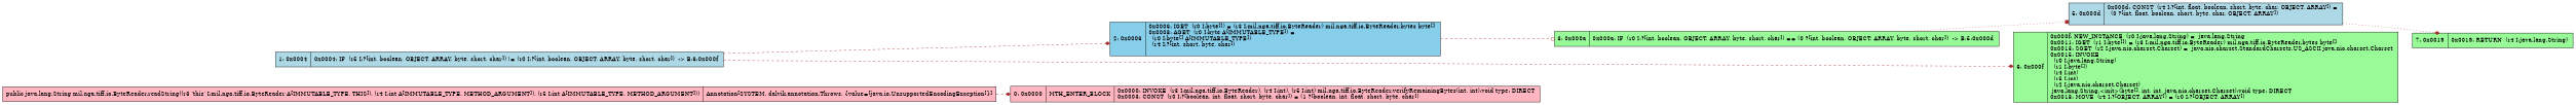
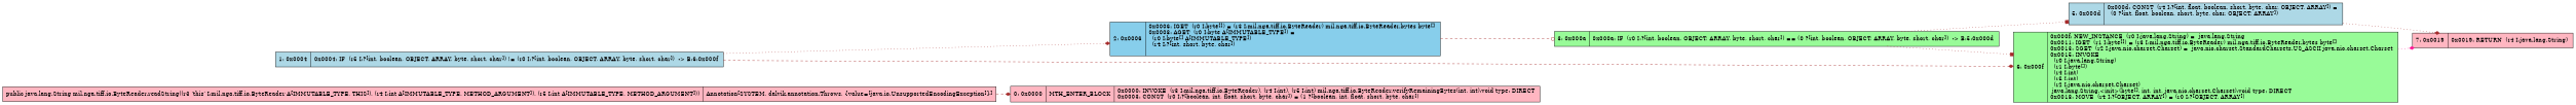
  digraph {
    rankdir=LR
    node [fillcolor=palegreen shape=record style=filled]
    edge [arrowhead=diamond color=brown style=dashed]
    n1 [fillcolor=lightpink label="{0\:\ 0x0000|MTH_ENTER_BLOCK\l|0x0000: INVOKE  (r3 I:mil.nga.tiff.io.ByteReader), (r4 I:int), (r5 I:int) mil.nga.tiff.io.ByteReader.verifyRemainingBytes(int, int):void type: DIRECT \l0x0003: CONST  (r0 I:?[boolean, int, float, short, byte, char]) = (1 ?[boolean, int, float, short, byte, char]) \l}"]
    n2 [fillcolor=lightblue label="{1\:\ 0x0004|0x0004: IF  (r5 I:?[int, boolean, OBJECT, ARRAY, byte, short, char]) != (r0 I:?[int, boolean, OBJECT, ARRAY, byte, short, char])  \-\> B:6:0x000f \l}"]
    n3 [fillcolor=skyblue label="{2\:\ 0x0006|0x0006: IGET  (r0 I:byte[]) = (r3 I:mil.nga.tiff.io.ByteReader) mil.nga.tiff.io.ByteReader.bytes byte[] \l0x0008: AGET  (r0 I:byte A[IMMUTABLE_TYPE]) = \l  (r0 I:byte[] A[IMMUTABLE_TYPE])\l  (r4 I:?[int, short, byte, char])\l \l}"]
    n4 [label="{6\:\ 0x000f|0x000f: NEW_INSTANCE  (r0 I:java.lang.String) =  java.lang.String \l0x0011: IGET  (r1 I:byte[]) = (r3 I:mil.nga.tiff.io.ByteReader) mil.nga.tiff.io.ByteReader.bytes byte[] \l0x0013: SGET  (r2 I:java.nio.charset.Charset) =  java.nio.charset.StandardCharsets.US_ASCII java.nio.charset.Charset \l0x0015: INVOKE  \l  (r0 I:java.lang.String)\l  (r1 I:byte[])\l  (r4 I:int)\l  (r5 I:int)\l  (r2 I:java.nio.charset.Charset)\l java.lang.String.\<init\>(byte[], int, int, java.nio.charset.Charset):void type: DIRECT \l0x0018: MOVE  (r4 I:?[OBJECT, ARRAY]) = (r0 I:?[OBJECT, ARRAY]) \l}"]
    n5 [label="{3\:\ 0x000a|0x000a: IF  (r0 I:?[int, boolean, OBJECT, ARRAY, byte, short, char]) == (0 ?[int, boolean, OBJECT, ARRAY, byte, short, char])  \-\> B:5:0x000d \l}"]
-   n6 [label="{7\:\ 0x0019|0x0019: RETURN  (r4 I:java.lang.String) \l}"]
+   n6 [fillcolor=lightpink label="{7\:\ 0x0019|0x0019: RETURN  (r4 I:java.lang.String) \l}"]
    n7 [fillcolor=lightblue label="{5\:\ 0x000d|0x000d: CONST  (r4 I:?[int, float, boolean, short, byte, char, OBJECT, ARRAY]) = \l  (0 ?[int, float, boolean, short, byte, char, OBJECT, ARRAY])\l \l}"]
    n8 [fillcolor=lightpink label="{public java.lang.String mil.nga.tiff.io.ByteReader.readString((r3 'this' I:mil.nga.tiff.io.ByteReader A[IMMUTABLE_TYPE, THIS]), (r4 I:int A[IMMUTABLE_TYPE, METHOD_ARGUMENT]), (r5 I:int A[IMMUTABLE_TYPE, METHOD_ARGUMENT]))  | Annotation[SYSTEM, dalvik.annotation.Throws, \{value=[java.io.UnsupportedEncodingException]\}]\l}"]
-   n2 -> n3
+   n2 -> n3 [style=dotted]
    n2 -> n4
    n3 -> n5 [arrowhead=odot]
+   n4 -> n6 [color=deeppink style=dotted]
+   n5 -> n4 [arrowhead=box style=dotted]
    n5 -> n7 [arrowhead=box style=dotted]
    n7 -> n6 [style=dotted]
    n8 -> n1
  }
